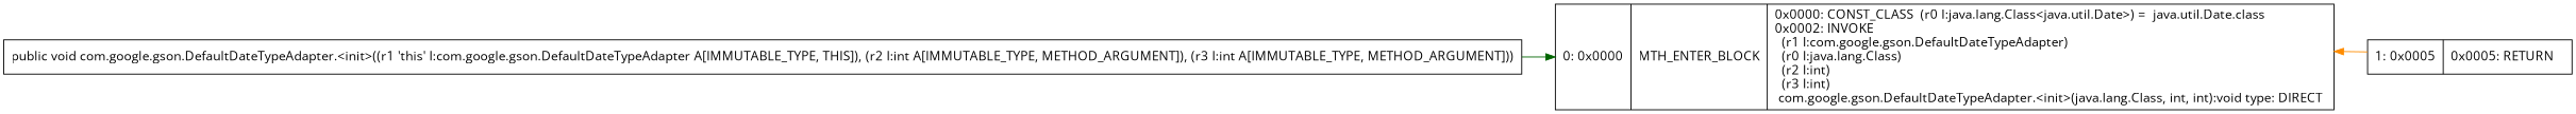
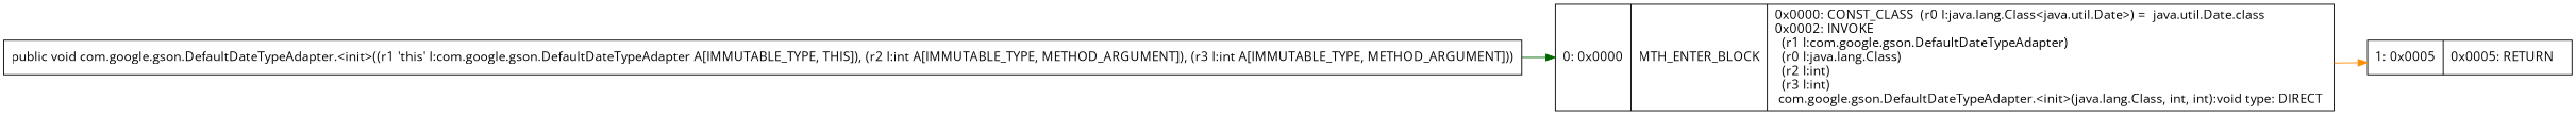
  digraph {
    rankdir=LR
    fontname="Open Sans"
    node [shape=record fontname="Open Sans"]
    edge [fontname="Open Sans"]
    n1 [label="{0\:\ 0x0000|MTH_ENTER_BLOCK\l|0x0000: CONST_CLASS  (r0 I:java.lang.Class\<java.util.Date\>) =  java.util.Date.class \l0x0002: INVOKE  \l  (r1 I:com.google.gson.DefaultDateTypeAdapter)\l  (r0 I:java.lang.Class)\l  (r2 I:int)\l  (r3 I:int)\l com.google.gson.DefaultDateTypeAdapter.\<init\>(java.lang.Class, int, int):void type: DIRECT \l}"]
    n2 [label="{1\:\ 0x0005|0x0005: RETURN   \l}"]
    n3 [label="{public void com.google.gson.DefaultDateTypeAdapter.\<init\>((r1 'this' I:com.google.gson.DefaultDateTypeAdapter A[IMMUTABLE_TYPE, THIS]), (r2 I:int A[IMMUTABLE_TYPE, METHOD_ARGUMENT]), (r3 I:int A[IMMUTABLE_TYPE, METHOD_ARGUMENT])) }"]
-   n2 -> n1 [color=darkorange]
+   n1 -> n2 [color=darkorange]
    n3 -> n1 [color=darkgreen]
  }
